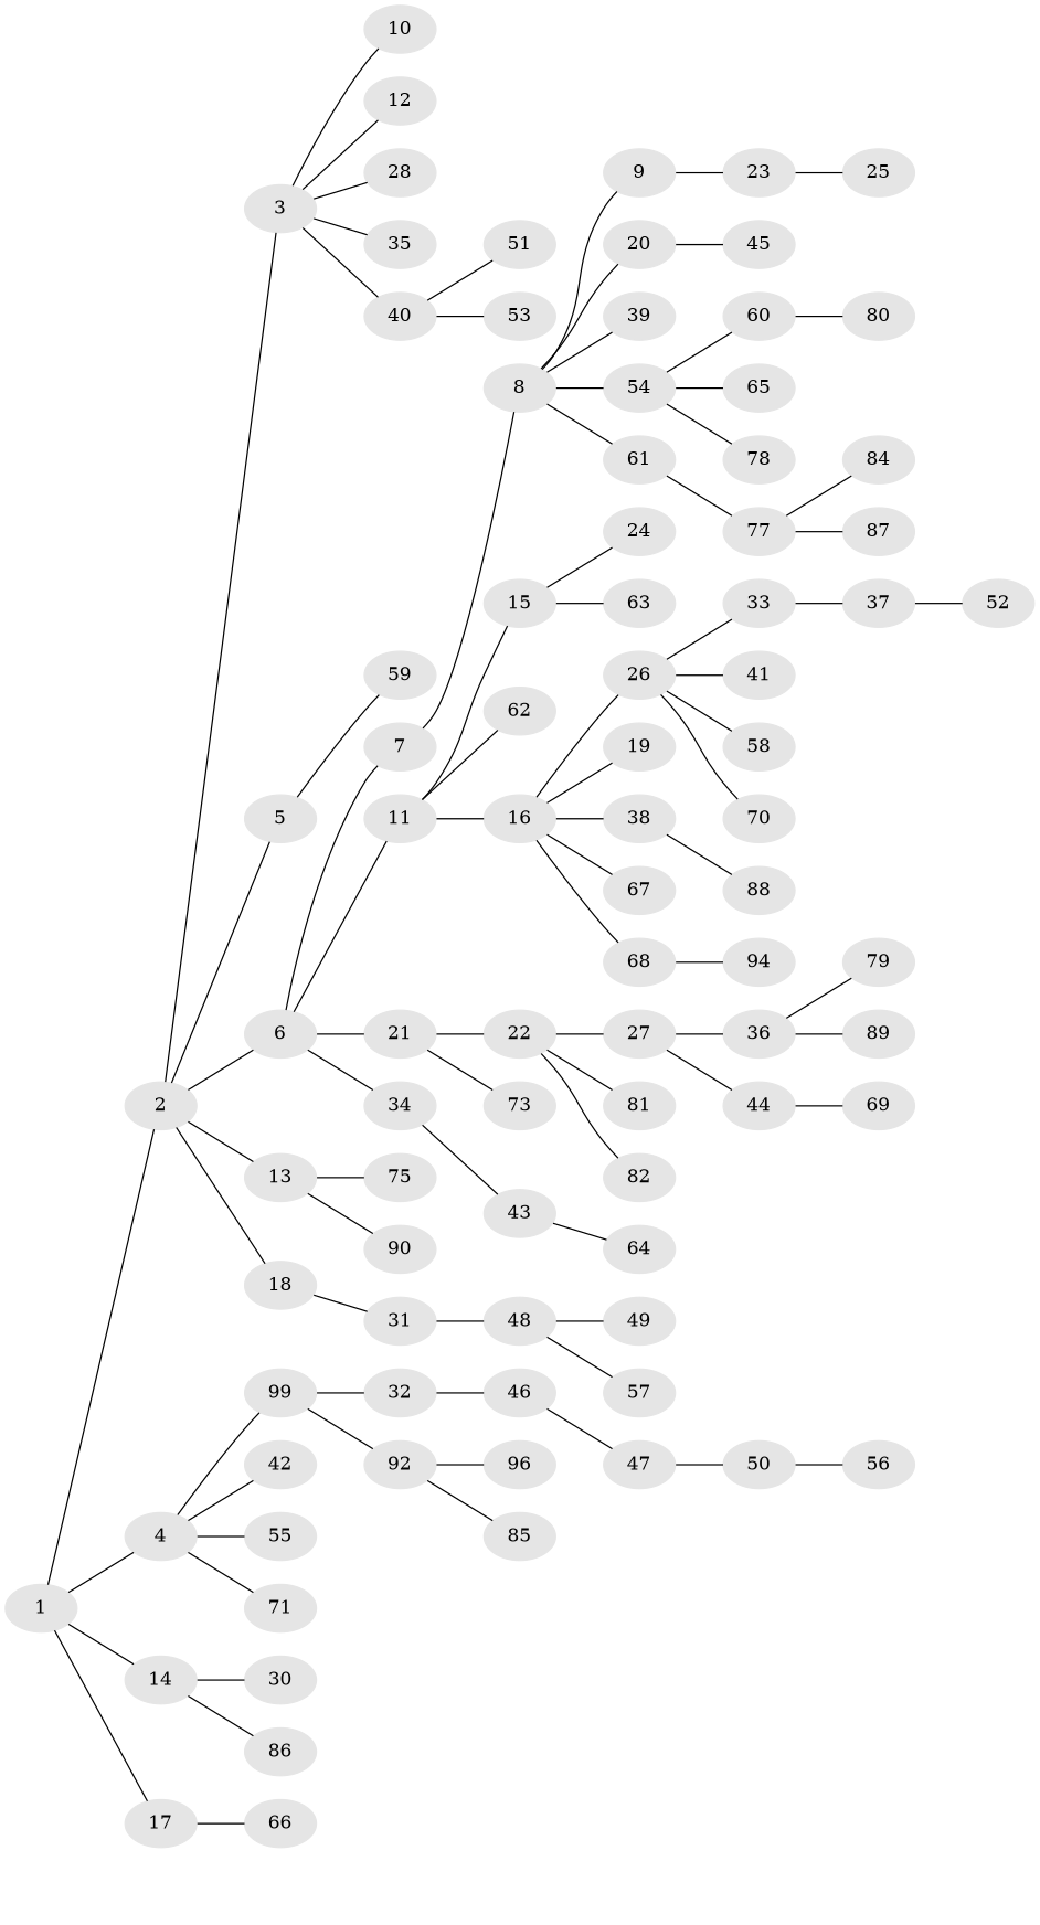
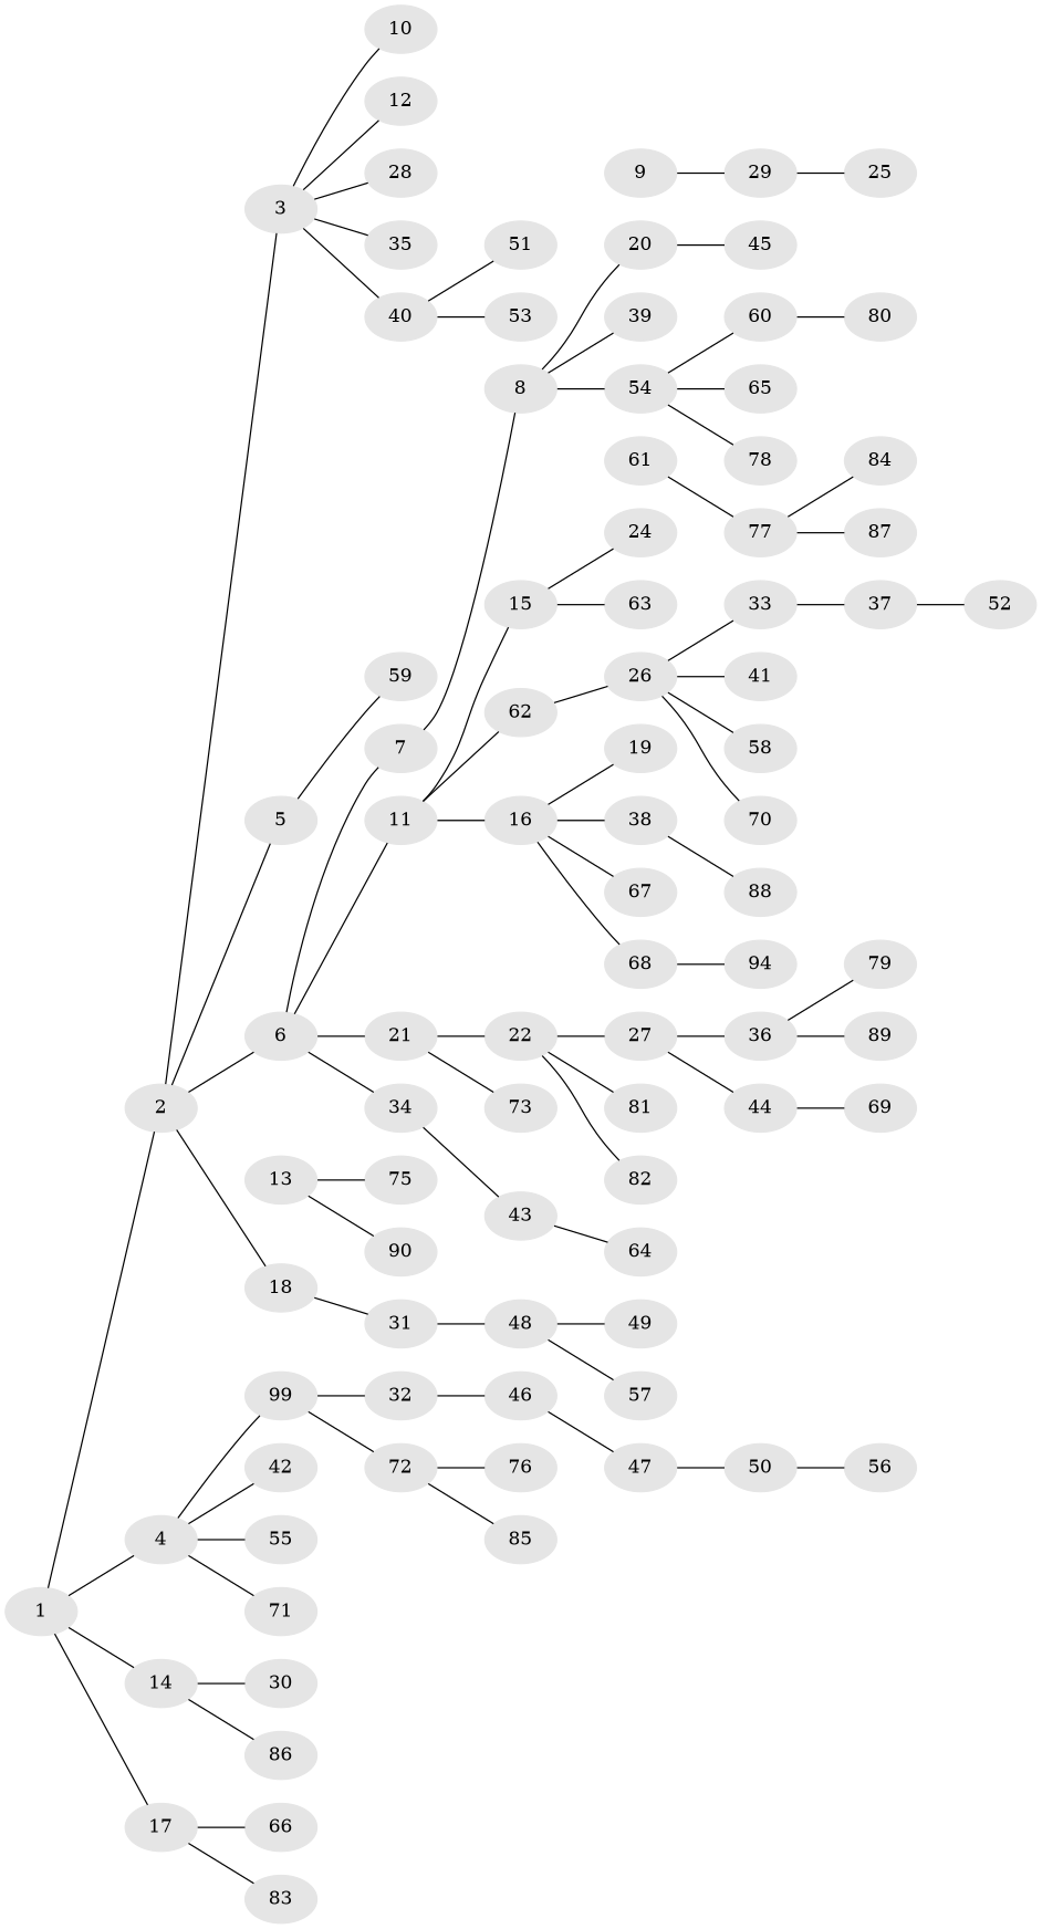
  graph {
    rankdir=LR
    node [color=gray90 style=filled]
    1
    2
    4
    14
    17
    3
    5
    6
    13
    18
    n11 [label=99]
    42
    55
    71
    30
    86
    66
+   83
    10
    12
    28
    35
    40
    59
    7
    11
    21
    34
    75
    90
    31
    51
    53
    32
-   72 [label=92]
+   72
    8
    15
    16
    62
    22
    73
    43
    9
    20
    39
    54
    61
-   23
+   23 [label=29]
    45
    60
    65
    78
    77
    25
    24
    63
    19
    26
    38
    67
    68
    33
    41
    58
    70
    88
    n67 [label=94]
    48
    27
    81
    82
    36
    44
    37
    79
    89
    69
    46
-   76 [label=96]
+   76
    85
    49
    57
    47
    52
    64
    50
    56
    80
    84
    87
    1 -- 2
    1 -- 4
    1 -- 14
    1 -- 17
    2 -- 3
    2 -- 5
    2 -- 6
-   2 -- 13
    2 -- 18
    4 -- n11
    4 -- 42
    4 -- 55
    4 -- 71
    14 -- 30
    14 -- 86
    17 -- 66
+   17 -- 83
    3 -- 10
    3 -- 12
    3 -- 28
    3 -- 35
    3 -- 40
    5 -- 59
    6 -- 7
    6 -- 11
    6 -- 21
    6 -- 34
    13 -- 75
    13 -- 90
    18 -- 31
    n11 -- 32
    n11 -- 72
    40 -- 51
    40 -- 53
    7 -- 8
    11 -- 15
    11 -- 16
    11 -- 62
    21 -- 22
    21 -- 73
    34 -- 43
    31 -- 48
    32 -- 46
    72 -- 76
    72 -- 85
-   8 -- 9
    8 -- 20
    8 -- 39
    8 -- 54
-   8 -- 61
    15 -- 24
    15 -- 63
    16 -- 19
-   16 -- 26
+   62 -- 26
    16 -- 38
    16 -- 67
    16 -- 68
    22 -- 27
    22 -- 81
    22 -- 82
    43 -- 64
    9 -- 23
    20 -- 45
    54 -- 60
    54 -- 65
    54 -- 78
    61 -- 77
    23 -- 25
    60 -- 80
    77 -- 84
    77 -- 87
    26 -- 33
    26 -- 41
    26 -- 58
    26 -- 70
    38 -- 88
    68 -- n67
    33 -- 37
    48 -- 49
    48 -- 57
    27 -- 36
    27 -- 44
    36 -- 79
    36 -- 89
    44 -- 69
    37 -- 52
    46 -- 47
    47 -- 50
    50 -- 56
  }
